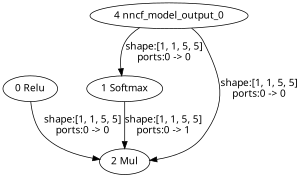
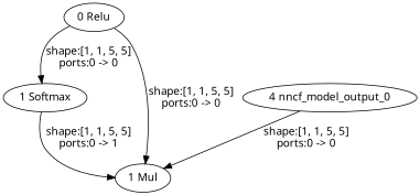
  strict digraph {
    fontname="Noto Sans"
    node [fontname="Noto Sans"]
    edge [fontname="Noto Sans" style=solid]
    "0 Relu" [type=Relu]
    "1 Softmax" [type=Softmax]
-   "2 Mul" [type=Mul]
+   "2 Mul" [type=Mul label="1 Mul"]
    "4 nncf_model_output_0" [type=nncf_model_output]
-   "4 nncf_model_output_0" -> "1 Softmax" [label="shape:[1, 1, 5, 5]\nports:0 -> 0"]
+   "0 Relu" -> "1 Softmax" [label="shape:[1, 1, 5, 5]\nports:0 -> 0"]
    "0 Relu" -> "2 Mul" [label="shape:[1, 1, 5, 5]\nports:0 -> 0"]
    "1 Softmax" -> "2 Mul" [label="shape:[1, 1, 5, 5]\nports:0 -> 1"]
    "4 nncf_model_output_0" -> "2 Mul" [label="shape:[1, 1, 5, 5]\nports:0 -> 0"]
  }
